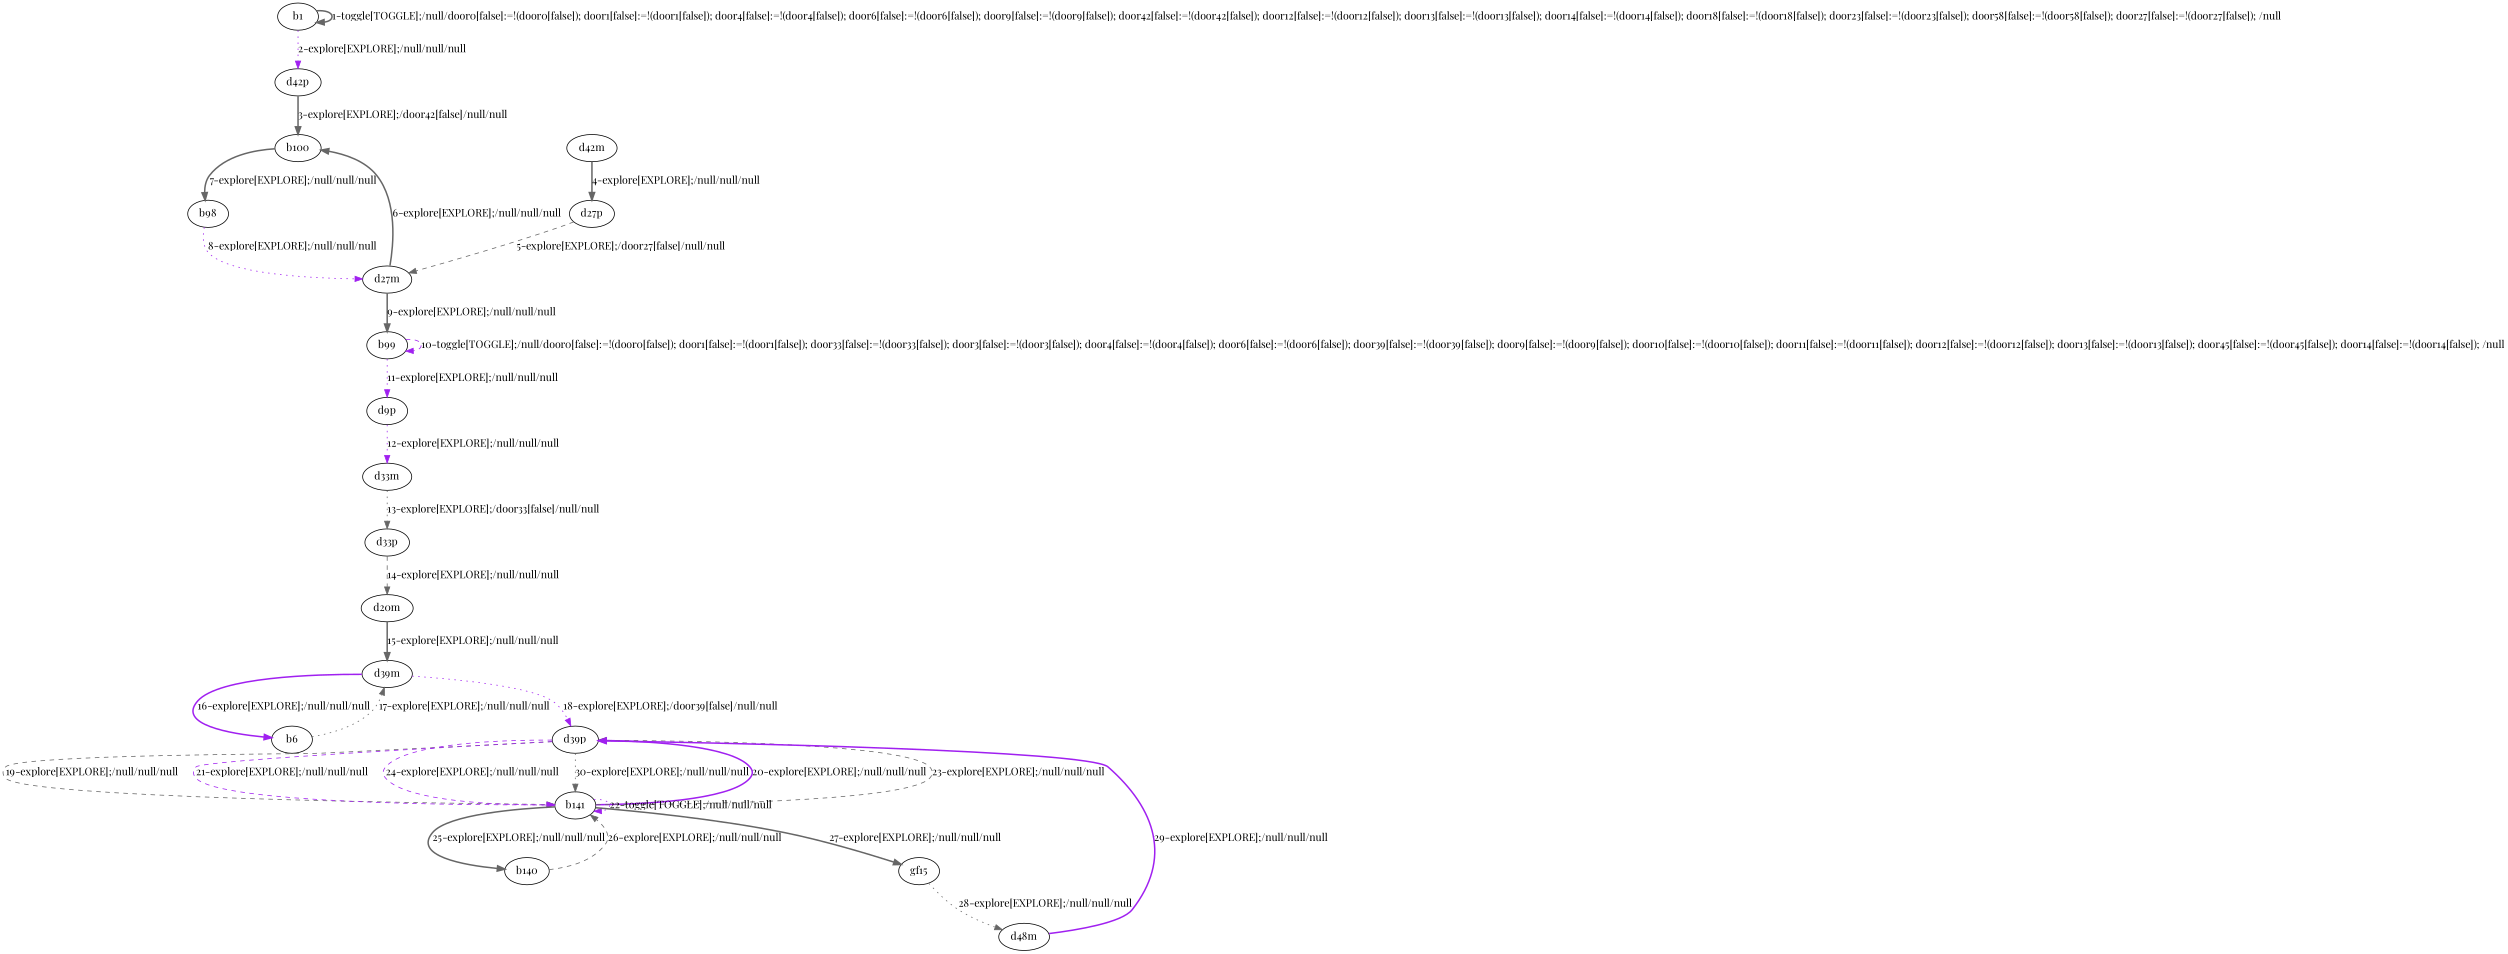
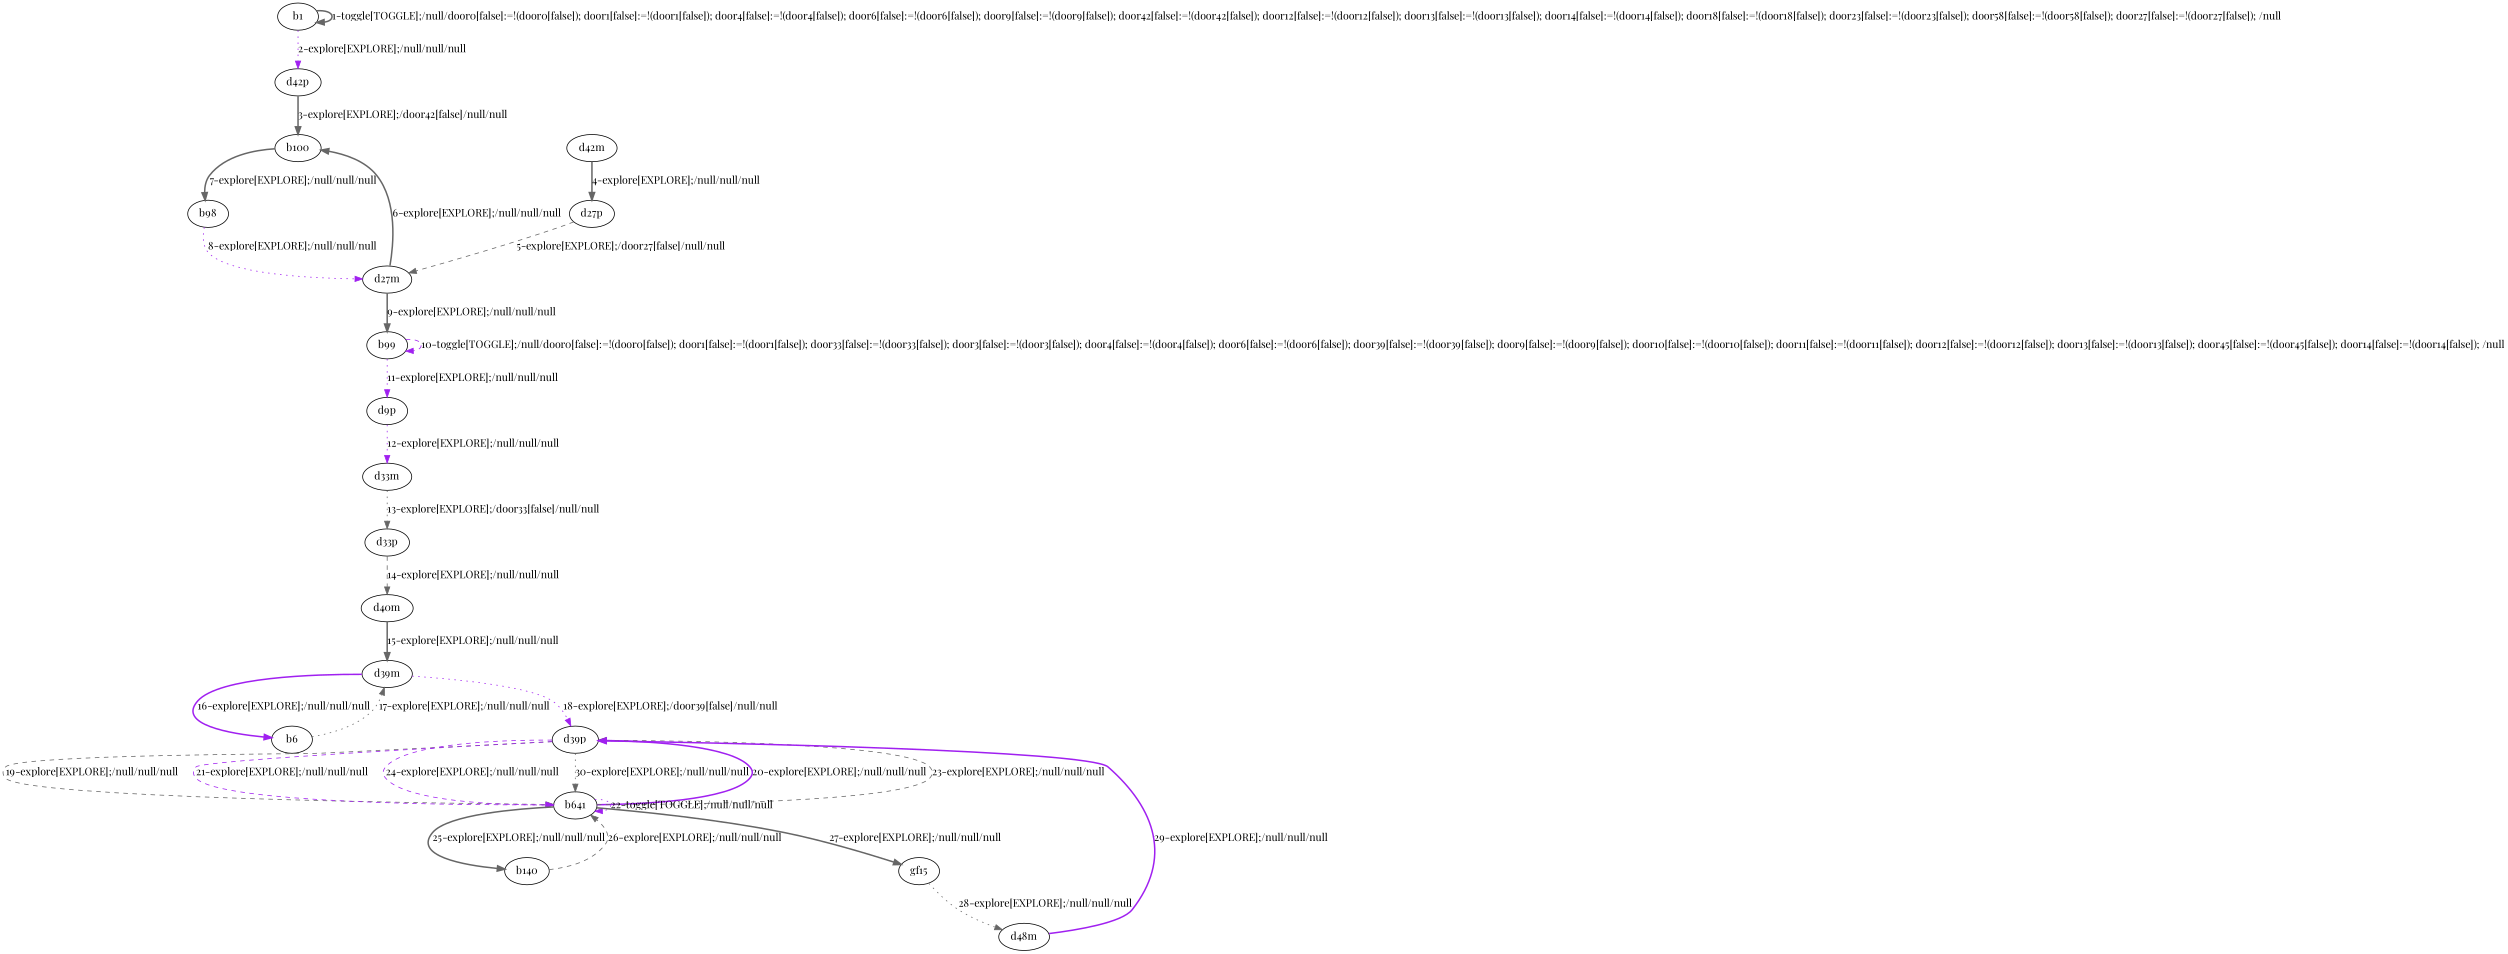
  digraph {
    fontname="Playfair Display"
    node [fontname="Playfair Display"]
    edge [color=gray40 fontname="Playfair Display" style=bold]
    b1
    d42p
    b100
    d42m
    d27p
    d27m
    b99
    b98
    d9p
    d33m
    d33p
-   d40m [label=d20m]
+   d40m
    d39m
    b6
    d39p
-   b141
+   b141 [label=b641]
    b140
    gf15
    d48m
    b1 -> b1 [label="1-toggle[TOGGLE];/null/door0[false]:=!(door0[false]); door1[false]:=!(door1[false]); door4[false]:=!(door4[false]); door6[false]:=!(door6[false]); door9[false]:=!(door9[false]); door42[false]:=!(door42[false]); door12[false]:=!(door12[false]); door13[false]:=!(door13[false]); door14[false]:=!(door14[false]); door18[false]:=!(door18[false]); door23[false]:=!(door23[false]); door58[false]:=!(door58[false]); door27[false]:=!(door27[false]); /null"]
    b1 -> d42p [color=purple label="2-explore[EXPLORE];/null/null/null" style=dotted]
    d42p -> b100 [label="3-explore[EXPLORE];/door42[false]/null/null"]
    b100 -> b98 [label="7-explore[EXPLORE];/null/null/null"]
    d42m -> d27p [label="4-explore[EXPLORE];/null/null/null"]
    d27p -> d27m [label="5-explore[EXPLORE];/door27[false]/null/null" style=dashed]
    d27m -> b100 [label="6-explore[EXPLORE];/null/null/null"]
    d27m -> b99 [label="9-explore[EXPLORE];/null/null/null"]
    b99 -> b99 [color=purple label="10-toggle[TOGGLE];/null/door0[false]:=!(door0[false]); door1[false]:=!(door1[false]); door33[false]:=!(door33[false]); door3[false]:=!(door3[false]); door4[false]:=!(door4[false]); door6[false]:=!(door6[false]); door39[false]:=!(door39[false]); door9[false]:=!(door9[false]); door10[false]:=!(door10[false]); door11[false]:=!(door11[false]); door12[false]:=!(door12[false]); door13[false]:=!(door13[false]); door45[false]:=!(door45[false]); door14[false]:=!(door14[false]); /null" style=dashed]
    b99 -> d9p [color=purple label="11-explore[EXPLORE];/null/null/null" style=dotted]
    b98 -> d27m [color=purple label="8-explore[EXPLORE];/null/null/null" style=dotted]
    d9p -> d33m [color=purple label="12-explore[EXPLORE];/null/null/null" style=dotted]
    d33m -> d33p [label="13-explore[EXPLORE];/door33[false]/null/null" style=dotted]
    d33p -> d40m [label="14-explore[EXPLORE];/null/null/null" style=dashed]
    d40m -> d39m [label="15-explore[EXPLORE];/null/null/null"]
    d39m -> b6 [color=purple label="16-explore[EXPLORE];/null/null/null"]
    d39m -> d39p [color=purple label="18-explore[EXPLORE];/door39[false]/null/null" style=dotted]
    b6 -> d39m [label="17-explore[EXPLORE];/null/null/null" style=dotted]
    d39p -> b141 [label="19-explore[EXPLORE];/null/null/null" style=dashed]
    d39p -> b141 [color=purple label="21-explore[EXPLORE];/null/null/null" style=dashed]
    d39p -> b141 [color=purple label="24-explore[EXPLORE];/null/null/null" style=dashed]
    d39p -> b141 [label="30-explore[EXPLORE];/null/null/null" style=dotted]
    b141 -> d39p [color=purple label="20-explore[EXPLORE];/null/null/null"]
    b141 -> d39p [label="23-explore[EXPLORE];/null/null/null" style=dashed]
    b141 -> b141 [color=purple label="22-toggle[TOGGLE];/null/null/null" style=dotted]
    b141 -> b140 [label="25-explore[EXPLORE];/null/null/null"]
    b141 -> gf15 [label="27-explore[EXPLORE];/null/null/null"]
    b140 -> b141 [label="26-explore[EXPLORE];/null/null/null" style=dashed]
    gf15 -> d48m [label="28-explore[EXPLORE];/null/null/null" style=dotted]
    d48m -> d39p [color=purple label="29-explore[EXPLORE];/null/null/null"]
  }
